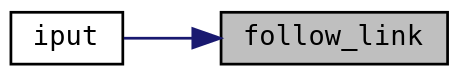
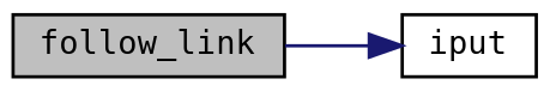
  digraph {
    rankdir=LR
    fontname="DejaVu Sans Mono"
    node [color=black fontname="DejaVu Sans Mono" fontsize=10 shape=record style=filled]
    n1 [fillcolor=grey75 fontcolor=black height=0.2 label=follow_link width=0.4]
    n2 [fillcolor=white height=0.2 label=iput width=0.4]
-   n2 -> n1 [color=midnightblue fontname="DejaVu Sans Mono" fontsize=10 labelfontname=Helvetica labelfontsize=10 style=solid]
+   n1 -> n2 [color=midnightblue fontname="DejaVu Sans Mono" fontsize=10 labelfontname=Helvetica labelfontsize=10 style=solid]
  }
